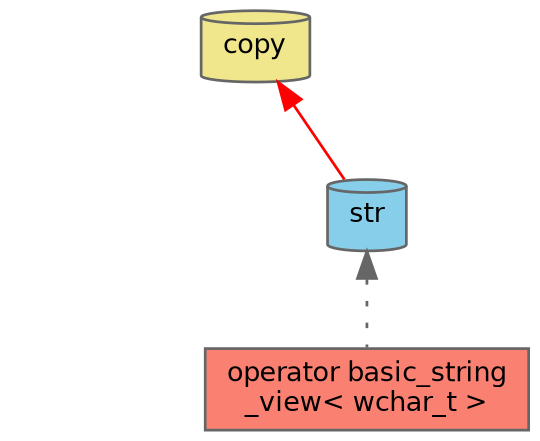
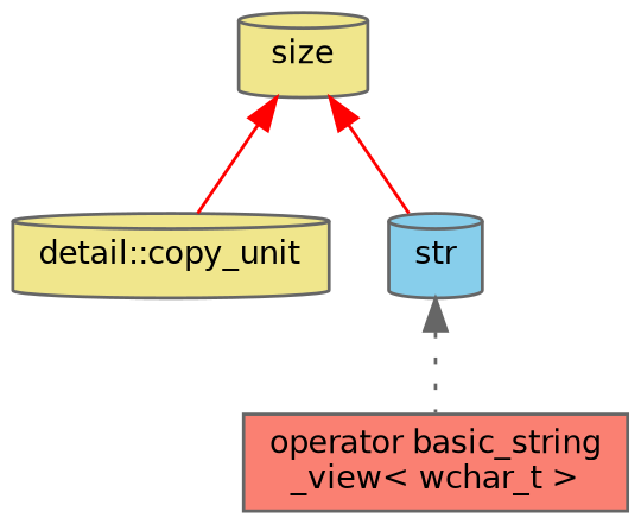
  digraph {
    rankdir=TB
    node [color=grey40 fillcolor=khaki fontname=Helvetica fontsize=10 shape=cylinder style=filled]
    edge [color=red dir=back fontname=Helvetica fontsize=10 labelfontname=Helvetica labelfontsize=10 style=solid]
-   n1 [color=gray40 fontcolor=black height=0.2 label=copy width=0.4]
+   n1 [color=gray40 fontcolor=black height=0.2 label=size width=0.4]
+   n2 [height=0.2 label="detail::copy_unit" width=0.4]
    n3 [fillcolor=skyblue height=0.2 label=str width=0.4]
    n4 [fillcolor=salmon height=0.2 label="operator basic_string\l_view\< wchar_t \>" shape=box width=0.4]
+   n1 -> n2
    n1 -> n3
    n3 -> n4 [color=gray40 style=dotted]
  }
